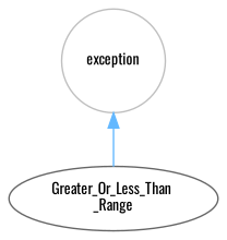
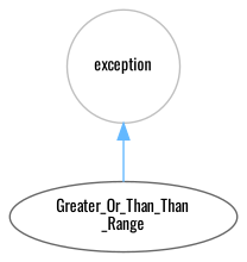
  digraph {
    fontname=Oswald
    node [fillcolor=white fontname=Oswald fontsize=10 style=filled]
-   n1 [color=gray40 fontcolor=black height=0.2 label="Greater_Or_Less_Than\l_Range" shape=ellipse width=0.4]
+   n1 [color=gray40 fontcolor=black height=0.2 label="Greater_Or_Than_Than\l_Range" shape=ellipse width=0.4]
    n2 [color=grey75 height=0.2 label=exception shape=circle width=0.4]
    n2 -> n1 [color=steelblue1 dir=back fontname=Oswald fontsize=10 labelfontname=Helvetica labelfontsize=10 style=solid]
  }
